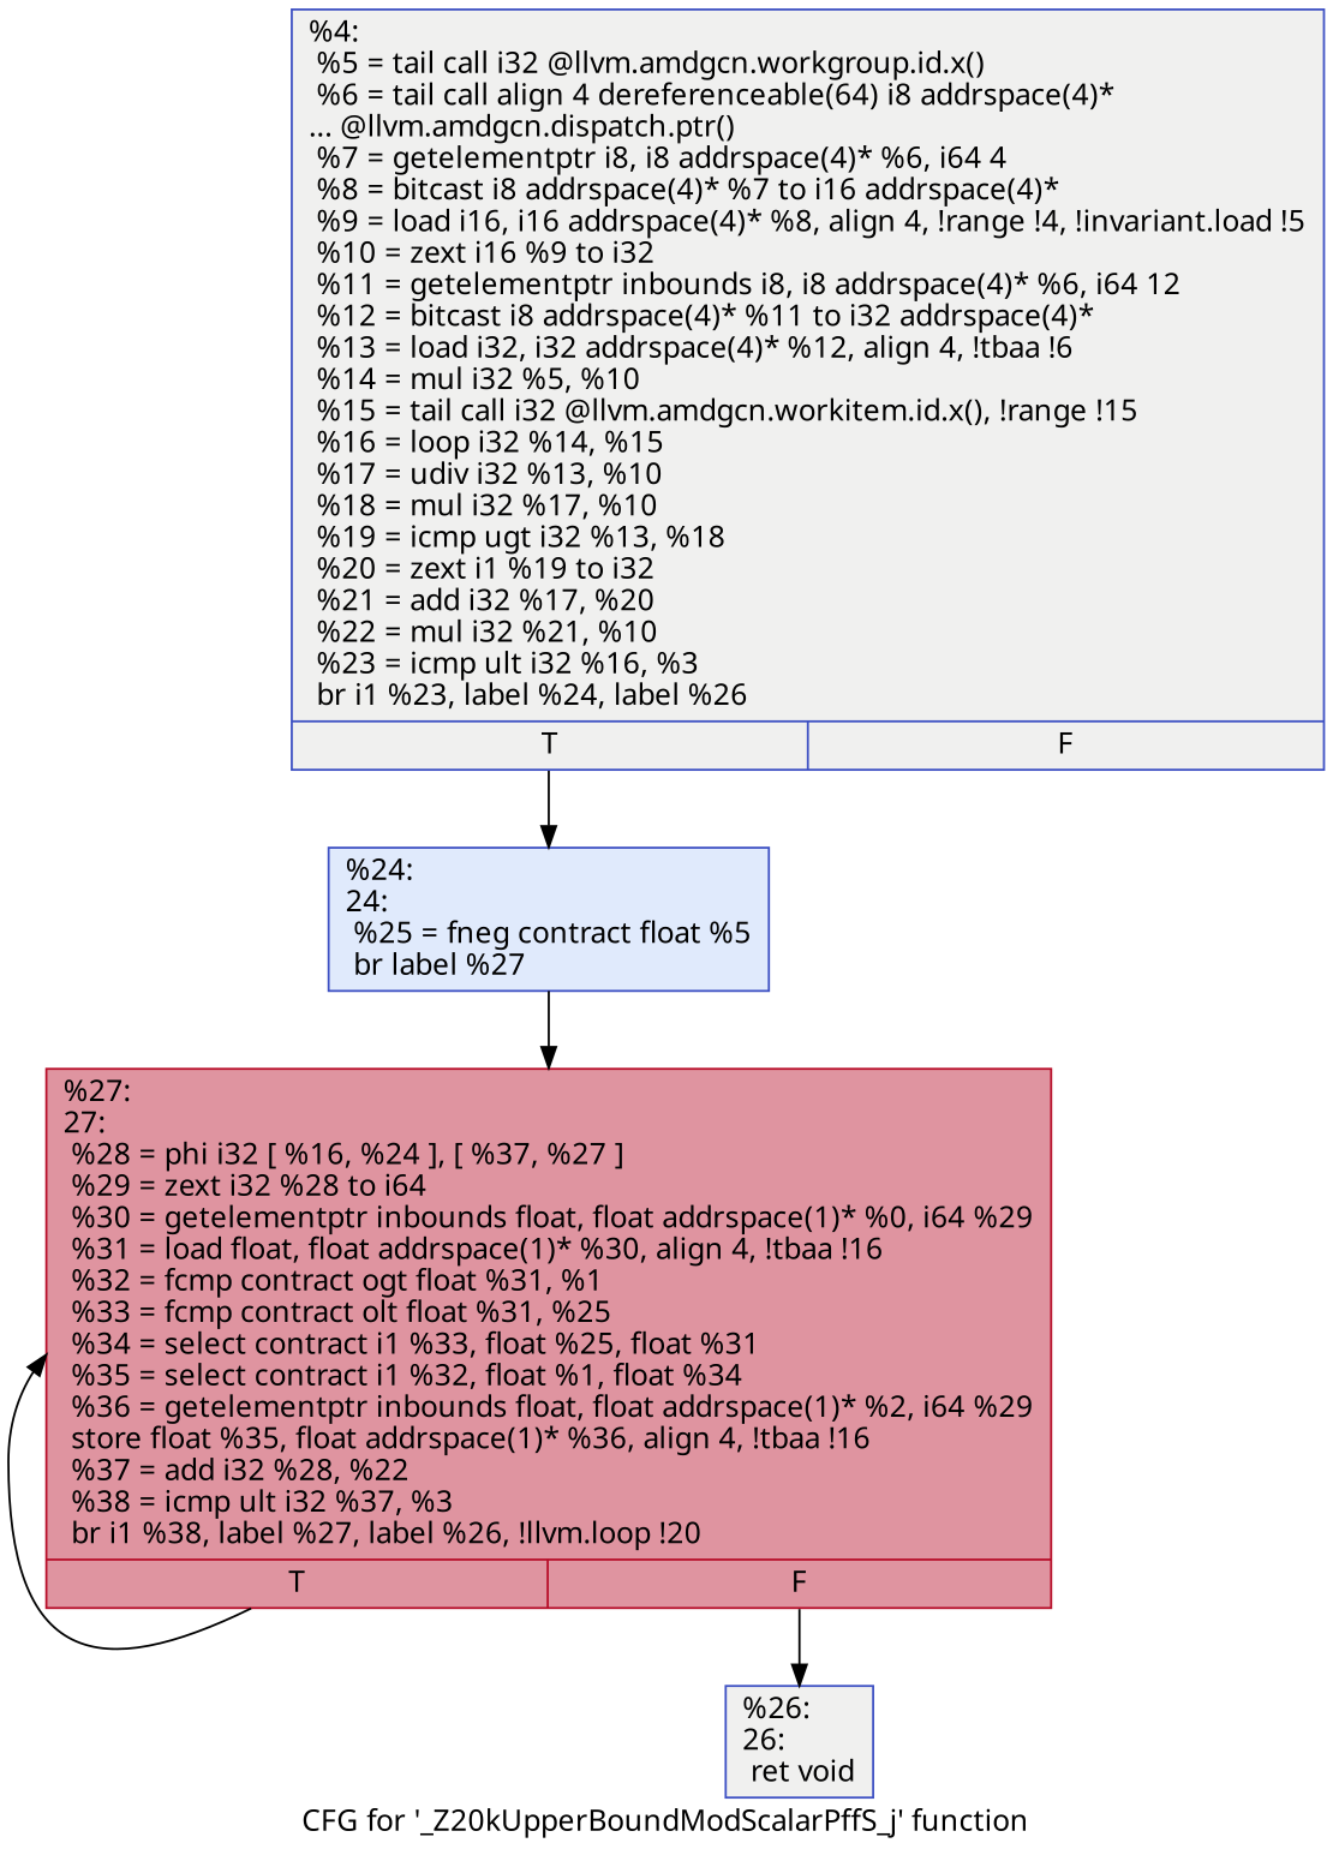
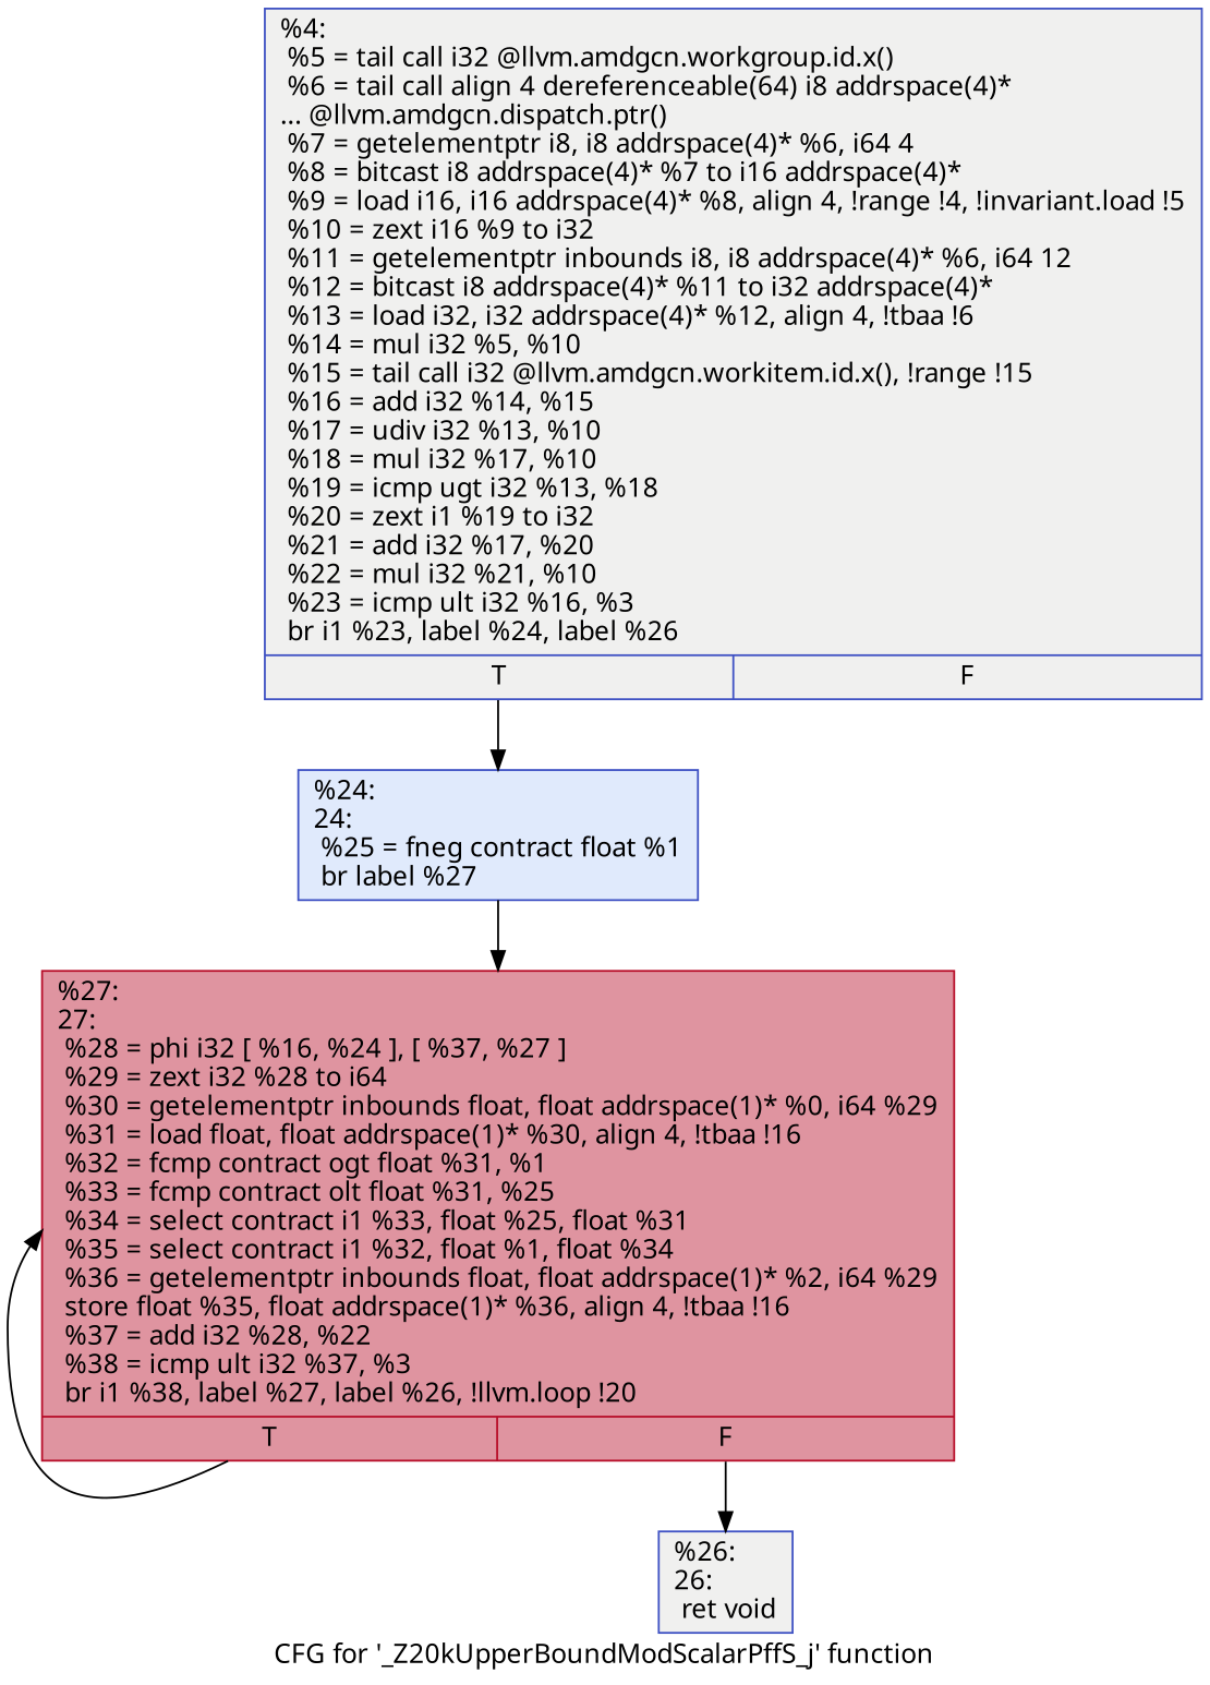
  digraph {
    fontname="Noto Sans"
    label="CFG for '_Z20kUpperBoundModScalarPffS_j' function"
    node [color="#3d50c3ff" fillcolor="#dedcdb70" fontname="Noto Sans" shape=record style=filled]
    edge [fontname="Noto Sans" tailport=s0]
-   n1 [label="{%4:\l  %5 = tail call i32 @llvm.amdgcn.workgroup.id.x()\l  %6 = tail call align 4 dereferenceable(64) i8 addrspace(4)*\l... @llvm.amdgcn.dispatch.ptr()\l  %7 = getelementptr i8, i8 addrspace(4)* %6, i64 4\l  %8 = bitcast i8 addrspace(4)* %7 to i16 addrspace(4)*\l  %9 = load i16, i16 addrspace(4)* %8, align 4, !range !4, !invariant.load !5\l  %10 = zext i16 %9 to i32\l  %11 = getelementptr inbounds i8, i8 addrspace(4)* %6, i64 12\l  %12 = bitcast i8 addrspace(4)* %11 to i32 addrspace(4)*\l  %13 = load i32, i32 addrspace(4)* %12, align 4, !tbaa !6\l  %14 = mul i32 %5, %10\l  %15 = tail call i32 @llvm.amdgcn.workitem.id.x(), !range !15\l  %16 = loop i32 %14, %15\l  %17 = udiv i32 %13, %10\l  %18 = mul i32 %17, %10\l  %19 = icmp ugt i32 %13, %18\l  %20 = zext i1 %19 to i32\l  %21 = add i32 %17, %20\l  %22 = mul i32 %21, %10\l  %23 = icmp ult i32 %16, %3\l  br i1 %23, label %24, label %26\l|{<s0>T|<s1>F}}"]
-   n2 [fillcolor="#b9d0f970" label="{%24:\l24:                                               \l  %25 = fneg contract float %5\l  br label %27\l}"]
+   n1 [label="{%4:\l  %5 = tail call i32 @llvm.amdgcn.workgroup.id.x()\l  %6 = tail call align 4 dereferenceable(64) i8 addrspace(4)*\l... @llvm.amdgcn.dispatch.ptr()\l  %7 = getelementptr i8, i8 addrspace(4)* %6, i64 4\l  %8 = bitcast i8 addrspace(4)* %7 to i16 addrspace(4)*\l  %9 = load i16, i16 addrspace(4)* %8, align 4, !range !4, !invariant.load !5\l  %10 = zext i16 %9 to i32\l  %11 = getelementptr inbounds i8, i8 addrspace(4)* %6, i64 12\l  %12 = bitcast i8 addrspace(4)* %11 to i32 addrspace(4)*\l  %13 = load i32, i32 addrspace(4)* %12, align 4, !tbaa !6\l  %14 = mul i32 %5, %10\l  %15 = tail call i32 @llvm.amdgcn.workitem.id.x(), !range !15\l  %16 = add i32 %14, %15\l  %17 = udiv i32 %13, %10\l  %18 = mul i32 %17, %10\l  %19 = icmp ugt i32 %13, %18\l  %20 = zext i1 %19 to i32\l  %21 = add i32 %17, %20\l  %22 = mul i32 %21, %10\l  %23 = icmp ult i32 %16, %3\l  br i1 %23, label %24, label %26\l|{<s0>T|<s1>F}}"]
+   n2 [fillcolor="#b9d0f970" label="{%24:\l24:                                               \l  %25 = fneg contract float %1\l  br label %27\l}"]
    n3 [color="#b70d28ff" fillcolor="#b70d2870" label="{%27:\l27:                                               \l  %28 = phi i32 [ %16, %24 ], [ %37, %27 ]\l  %29 = zext i32 %28 to i64\l  %30 = getelementptr inbounds float, float addrspace(1)* %0, i64 %29\l  %31 = load float, float addrspace(1)* %30, align 4, !tbaa !16\l  %32 = fcmp contract ogt float %31, %1\l  %33 = fcmp contract olt float %31, %25\l  %34 = select contract i1 %33, float %25, float %31\l  %35 = select contract i1 %32, float %1, float %34\l  %36 = getelementptr inbounds float, float addrspace(1)* %2, i64 %29\l  store float %35, float addrspace(1)* %36, align 4, !tbaa !16\l  %37 = add i32 %28, %22\l  %38 = icmp ult i32 %37, %3\l  br i1 %38, label %27, label %26, !llvm.loop !20\l|{<s0>T|<s1>F}}"]
    n4 [label="{%26:\l26:                                               \l  ret void\l}"]
    n1 -> n2
    n2 -> n3
    n3 -> n3
    n3 -> n4 [tailport=s1]
  }
